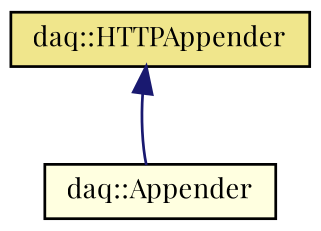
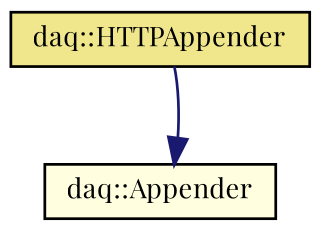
  digraph {
    fontname="Playfair Display"
    node [color=black fontname="Playfair Display" fontsize=10 shape=record style=filled]
    n1 [fillcolor=khaki fontcolor=black height=0.2 label="daq::HTTPAppender" width=0.4]
    n2 [fillcolor=lightyellow height=0.2 label="daq::Appender" width=0.4]
-   n1 -> n2 [color=midnightblue dir=back fontname="Playfair Display" fontsize=10 labelfontname=Helvetica labelfontsize=10 style=solid]
+   n2 -> n1 [color=midnightblue dir=back fontname="Playfair Display" fontsize=10 labelfontname=Helvetica labelfontsize=10 style=solid]
  }
